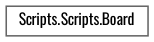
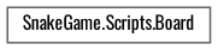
  digraph {
    rankdir=LR
    fontname=Oswald
-   n1 [color=grey40 fillcolor=white fontname=Oswald fontsize=10 height=0.2 label="Scripts.Scripts.Board" shape=box style=filled width=0.4]
+   n1 [color=grey40 fillcolor=white fontname=Oswald fontsize=10 height=0.2 label="SnakeGame.Scripts.Board" shape=box style=filled width=0.4]
  }
